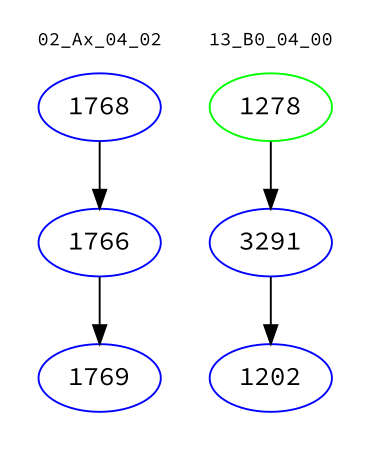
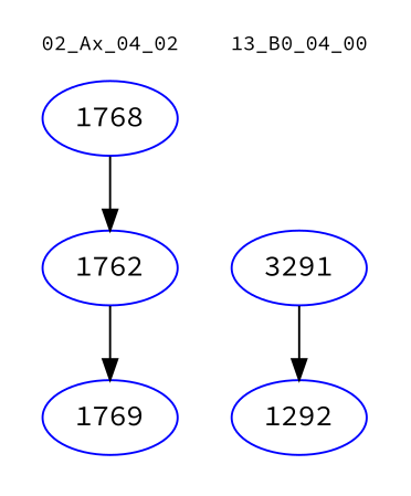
  digraph {
    fontname="Source Code Pro"
    node [color=blue fontname="Source Code Pro"]
    edge [color=black fontname="Source Code Pro"]
    n1 [label=1768]
-   n2 [label=1766]
+   n2 [label=1762]
    n3 [label=1769]
-   n4 [color=green label=1278]
    n5 [label=3291]
-   n6 [label=1202]
+   n6 [label=1292]
    subgraph cluster_1 {
      color=white
      fontsize=10
      label="02_Ax_04_02"
      n1
      n2
      n3
    }
    subgraph cluster_2 {
      color=white
      fontsize=10
      label="13_B0_04_00"
-     n4
      n5
      n6
    }
    n1 -> n2
    n2 -> n3
-   n4 -> n5
    n5 -> n6
  }
